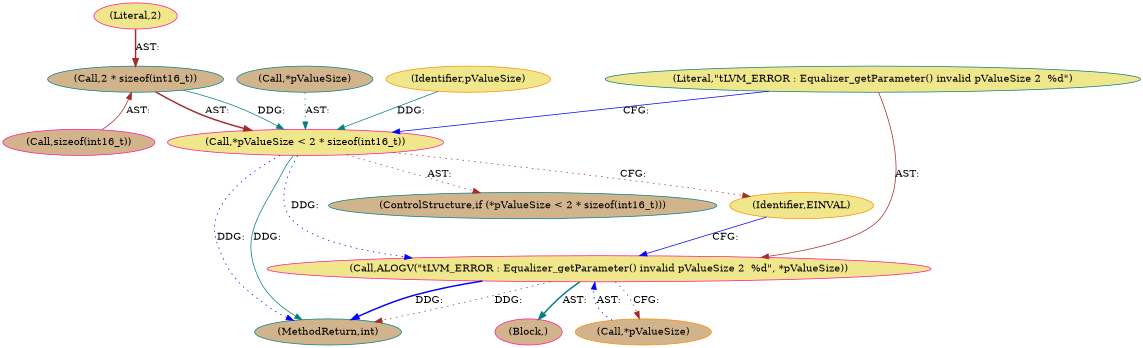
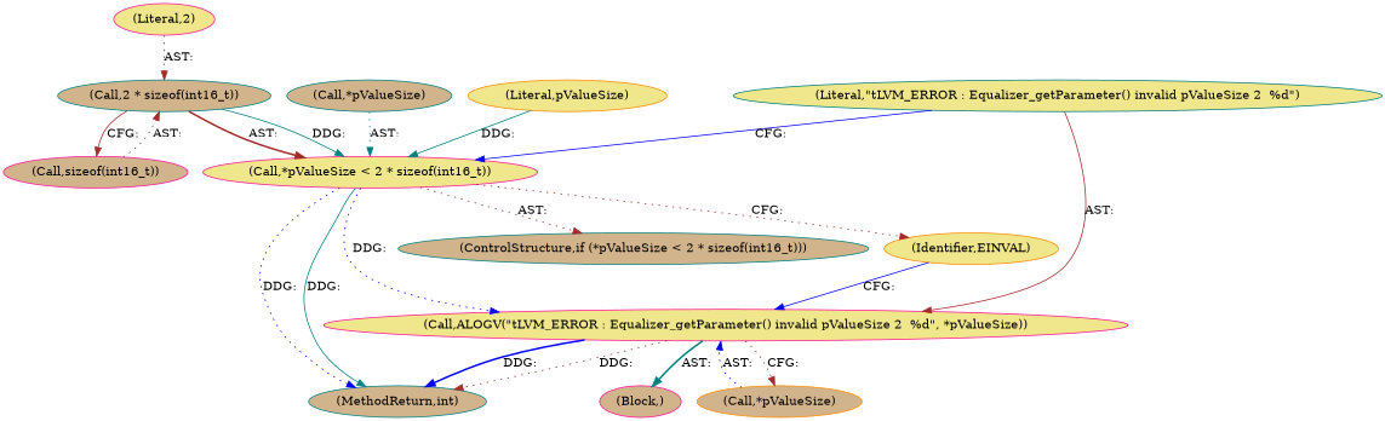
  digraph {
    fontname="DejaVu Serif"
    node [color=deeppink fillcolor=tan fontname="DejaVu Serif" style=filled]
    edge [color=brown fontname="DejaVu Serif" style=dotted]
    n1 [fillcolor=khaki label="(Call,*pValueSize < 2 * sizeof(int16_t))"]
    n2 [fillcolor=khaki label="(Call,ALOGV(\"\tLVM_ERROR : Equalizer_getParameter() invalid pValueSize 2  %d\", *pValueSize))"]
    n3 [color=teal label="(MethodReturn,int)"]
    n4 [color=teal label="(ControlStructure,if (*pValueSize < 2 * sizeof(int16_t)))"]
    n5 [color=darkorange fillcolor=khaki label="(Identifier,EINVAL)"]
    n6 [color=teal label="(Call,2 * sizeof(int16_t))"]
    n7 [label="(Call,sizeof(int16_t))"]
    n8 [label="(Block,)"]
    n9 [color=darkorange label="(Call,*pValueSize)"]
    n10 [color=teal fillcolor=khaki label="(Literal,\"\tLVM_ERROR : Equalizer_getParameter() invalid pValueSize 2  %d\")"]
    n11 [color=teal label="(Call,*pValueSize)"]
    n12 [fillcolor=khaki label="(Literal,2)"]
-   n13 [color=darkorange fillcolor=khaki label="(Identifier,pValueSize)"]
+   n13 [color=darkorange fillcolor=khaki label="(Literal,pValueSize)"]
    n1 -> n2 [color=blue label="DDG: "]
    n1 -> n3 [color=teal label="DDG: " style=solid]
    n1 -> n3 [color=blue label="DDG: "]
    n1 -> n4 [label="AST: "]
    n1 -> n5 [label="CFG: "]
    n2 -> n3 [label="DDG: "]
    n2 -> n3 [color=blue label="DDG: " style=bold]
    n2 -> n8 [color=teal label="AST: " style=bold]
    n2 -> n9 [label="CFG: "]
    n5 -> n2 [color=blue label="CFG: " style=solid]
    n6 -> n1 [label="AST: " style=bold]
    n6 -> n1 [color=teal label="DDG: " style=solid]
-   n7 -> n6 [label="AST: " style=solid]
+   n6 -> n7 [label="CFG: " style=solid]
+   n7 -> n6 [label="AST: "]
    n9 -> n2 [color=blue label="AST: "]
    n10 -> n1 [color=blue label="CFG: " style=solid]
    n10 -> n2 [label="AST: " style=solid]
    n11 -> n1 [color=teal label="AST: "]
-   n12 -> n6 [label="AST: " style=bold]
+   n12 -> n6 [label="AST: "]
    n13 -> n1 [color=teal label="DDG: " style=solid]
  }
